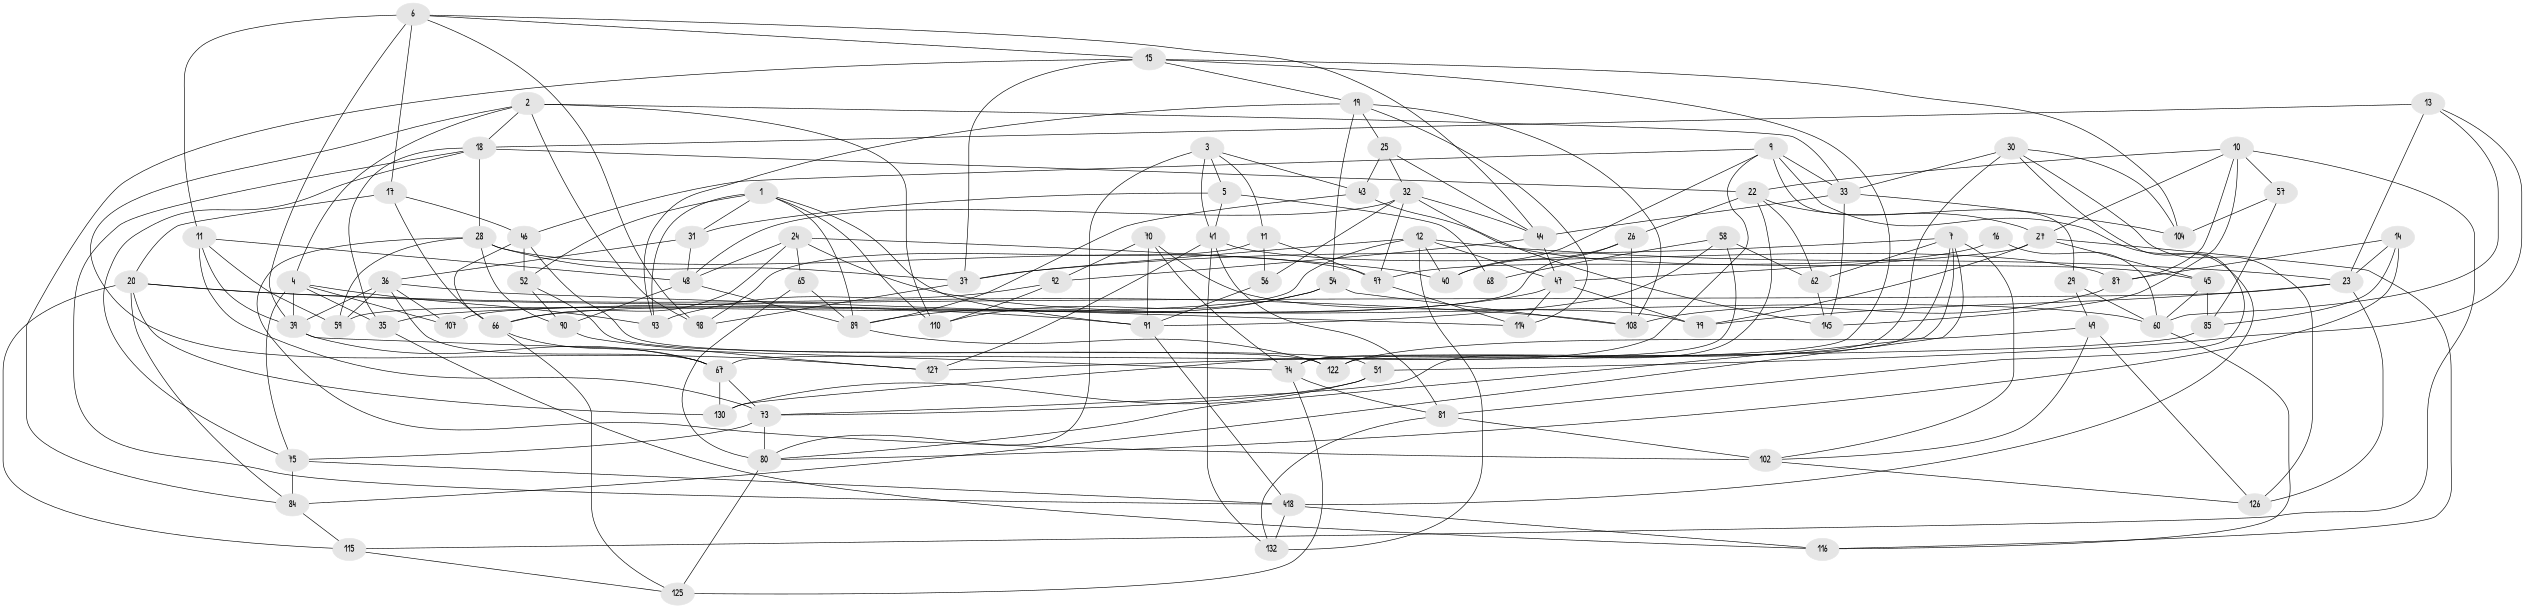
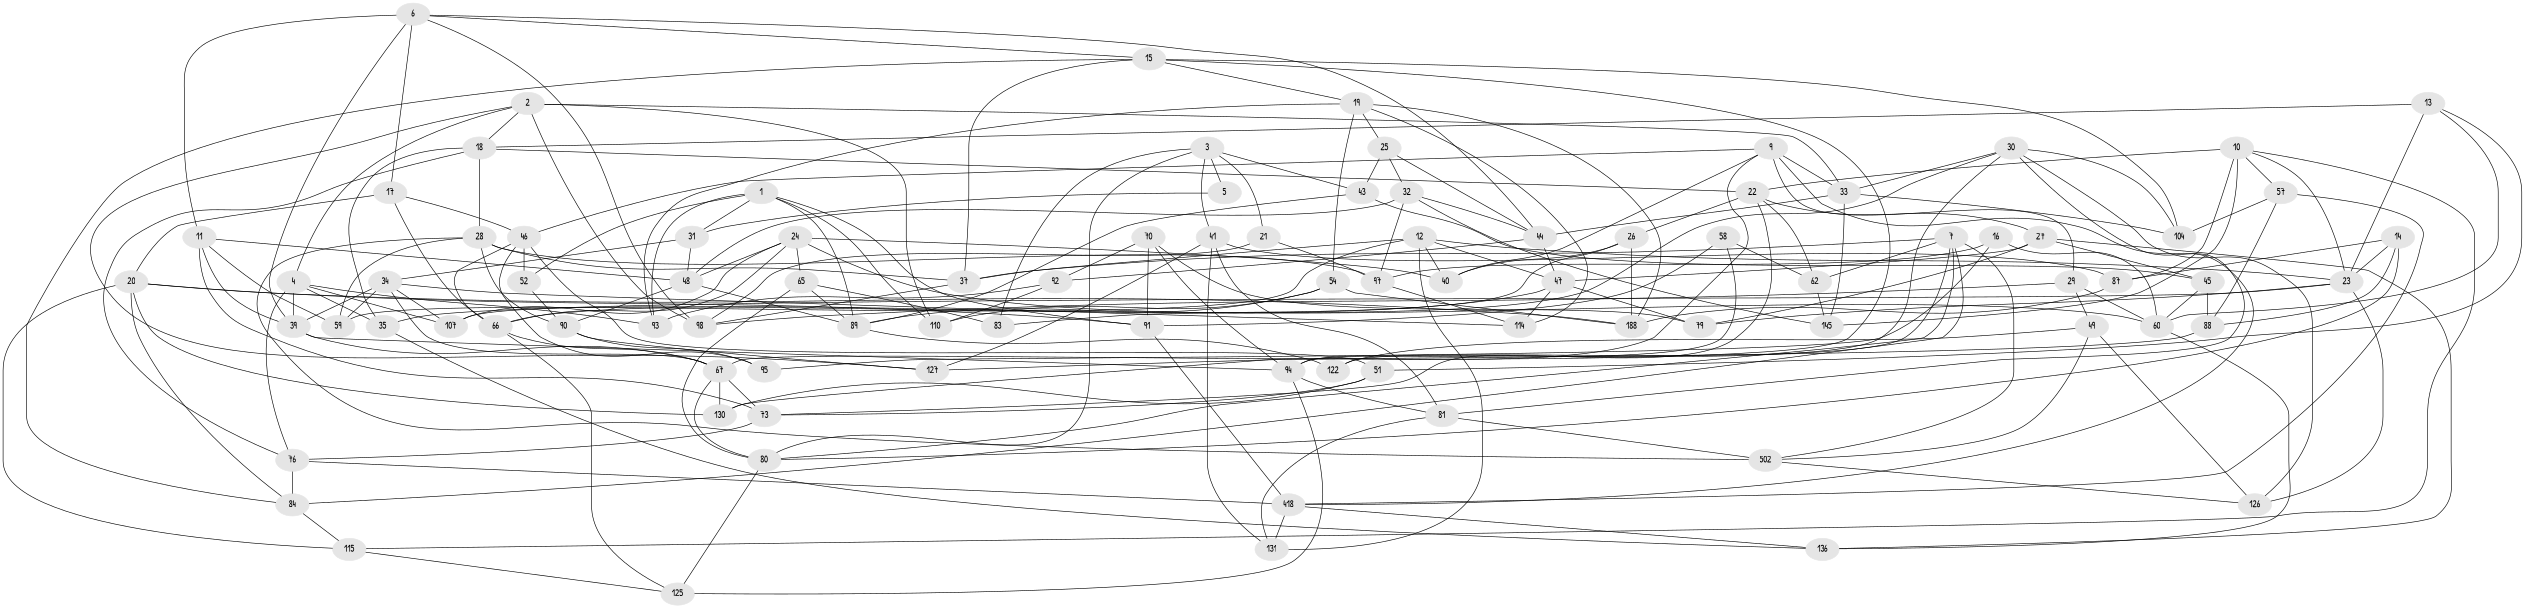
  graph {
    fontname="Patrick Hand"
    node [color=gray90 fontname="Patrick Hand" style=filled]
    edge [fontname="Patrick Hand"]
    1 [super="+119"]
    31
    52
    89 [super="+124"]
    91 [super="+134"]
    93
    110
    48 [super="+69"]
-   36 [super="+94"]
+   36 [super="+94" label=34]
    122
    90 [super="+96"]
    n12 [label=418 super="+128"]
    2 [super="+8"]
    4 [super="+34"]
    18 [super="+78"]
    33 [super="+113"]
    98 [super="+123"]
    127
    35
    39 [super="+139"]
-   76 [super="+103" label=75]
+   76 [super="+103"]
    107
    22 [super="+42"]
    28 [super="+120"]
    44 [super="+121"]
    n26 [label=145]
    104
    3 [super="+61"]
    5
-   21 [label=71]
+   21
    41 [super="+129"]
    43
    80 [super="+106"]
-   68
+   83
    97 [super="+101"]
-   56
    87
-   132
+   132 [label=131]
    81 [super="+99"]
    45
    125
-   136 [label=116]
+   136
    67 [super="+138"]
-   74 [super="+116"]
+   74 [super="+116" label=94]
    84 [super="+111"]
    6 [super="+38"]
    11 [super="+135"]
    15 [super="+86"]
    17
    59
    73 [super="+100"]
    37 [super="+85"]
    19 [super="+71"]
    46 [super="+63"]
    20 [super="+137"]
    66 [super="+72"]
    47 [super="+64"]
    92
    7 [super="+53"]
    62
-   102 [super="+131"]
+   102 [super="+131" label=502]
    115
    126
    9 [super="+50"]
    29
    40
    130
    60 [super="+75"]
    49
    51
+   95
    10 [super="+77"]
    27 [super="+112"]
    57
    26
    79
-   88 [label=85]
-   108
+   88
+   108 [label=188]
    12 [super="+55"]
    23 [super="+117"]
    114
    13
    14
    25
    54
    16
    32 [super="+82"]
    24 [super="+133"]
    65
    30 [super="+109"]
    58
    70
    1 -- 31
    1 -- 52
    1 -- 89
    1 -- 91
    1 -- 93
    1 -- 110
    31 -- 48
    31 -- 36
-   52 -- 122
    52 -- 90
    89 -- 122
    91 -- n12
    48 -- 89
    48 -- 90
    36 -- 39
    36 -- 107
    36 -- 67
    36 -- 59
    36 -- 114
    90 -- 127
+   90 -- 95 [weight=2]
    n12 -- 132
    n12 -- 136
    2 -- 110
    2 -- 4
    2 -- 18
    2 -- 33
    2 -- 98
    2 -- 127
    4 -- 93
    4 -- 35
    4 -- 39
    4 -- 76
    4 -- 107
    18 -- 35
    18 -- 76
    18 -- 22
    18 -- 28
    33 -- 44
    33 -- n26
    33 -- 104
    35 -- 136
    39 -- 67
    39 -- 74
    76 -- n12
    76 -- 84
    22 -- 73
    22 -- 62
    22 -- 27
    22 -- 26
    28 -- 90
    28 -- 97
    28 -- 59
    28 -- 37
    28 -- 102
    44 -- 47
    44 -- 92
    3 -- 5
    3 -- 21
    3 -- 41
    3 -- 43
    3 -- 80
+   3 -- 83
    5 -- 31
-   5 -- 41
-   5 -- 68
    21 -- 98
    21 -- 97
-   21 -- 56
    41 -- 127
    41 -- 87
    41 -- 132
    41 -- 81
    43 -- 89
    43 -- 45
    80 -- 125
    97 -- 114
-   56 -- 91
    87 -- 108
    81 -- 132
    81 -- 102 [weight=2]
    45 -- 60
    45 -- 88
    67 -- 73
    67 -- 130
    74 -- 81
    74 -- 125
    84 -- 115
    6 -- 98
    6 -- 39
    6 -- 44
    6 -- 11
    6 -- 15
    6 -- 17
    11 -- 48 [weight=2]
    11 -- 39
    11 -- 59
    11 -- 73
    15 -- 104
    15 -- 67
    15 -- 84
    15 -- 37
    15 -- 19
    17 -- 46
    17 -- 20
    17 -- 66
    73 -- 76
-   73 -- 80
+   67 -- 80
    37 -- 98 [weight=2]
    19 -- 93
    19 -- 108
    19 -- 114
    19 -- 25
    19 -- 54
    46 -- 52
    46 -- 66
    46 -- 51
+   46 -- 95
    20 -- 91
    20 -- 84
    20 -- 115
    20 -- 130
    20 -- 108
    66 -- 125
    66 -- 67
    47 -- 66
    47 -- 79
    47 -- 114
    92 -- 93
    92 -- 110
    7 -- 122
    7 -- 80
    7 -- 84
    7 -- 37
    7 -- 62
    7 -- 102
    62 -- n26
    102 -- 126
    115 -- 125
    9 -- n12
    9 -- 33
    9 -- 46
    9 -- 29
    9 -- 40
    9 -- 130
+   29 -- 98
    29 -- 60
    29 -- 49
    60 -- 136
    49 -- 122
    49 -- 102
    49 -- 126
    51 -- 73
    51 -- 130
    10 -- 22
    10 -- n26
    10 -- 87
    10 -- 115
-   10 -- 27
+   10 -- 23
    10 -- 57
    27 -- 45
    27 -- 136
    27 -- 47
    27 -- 79
-   18 -- n12
+   57 -- n12
    57 -- 104
    57 -- 88
    26 -- 107
    26 -- 40
    26 -- 108
    88 -- 127
    12 -- 132
    12 -- 59
    12 -- 37
    12 -- 47
    12 -- 40
    12 -- 23
    23 -- 35
    23 -- 126
    23 -- 79
    13 -- 18
    13 -- 60
    13 -- 51
    13 -- 23
    14 -- 80
    14 -- 87
    14 -- 88
    14 -- 23
    25 -- 44
    25 -- 43
    25 -- 32
    54 -- 89
    54 -- 110
    54 -- 108
    16 -- 97 [weight=2]
    16 -- 60
+   16 -- 95
    32 -- 48
    32 -- 44
    32 -- n26
    32 -- 97
-   32 -- 56
    24 -- 48
+   24 -- 107
    24 -- 66
    24 -- 40
    24 -- 60
    24 -- 65
    65 -- 89
    65 -- 80
+   65 -- 83
    30 -- 33
    30 -- 104
+   30 -- 83
    30 -- 81
    30 -- 74
    30 -- 126
    58 -- 91
-   58 -- 68
    58 -- 74
    58 -- 62
    70 -- 91
    70 -- 74
    70 -- 92
    70 -- 79
  }
